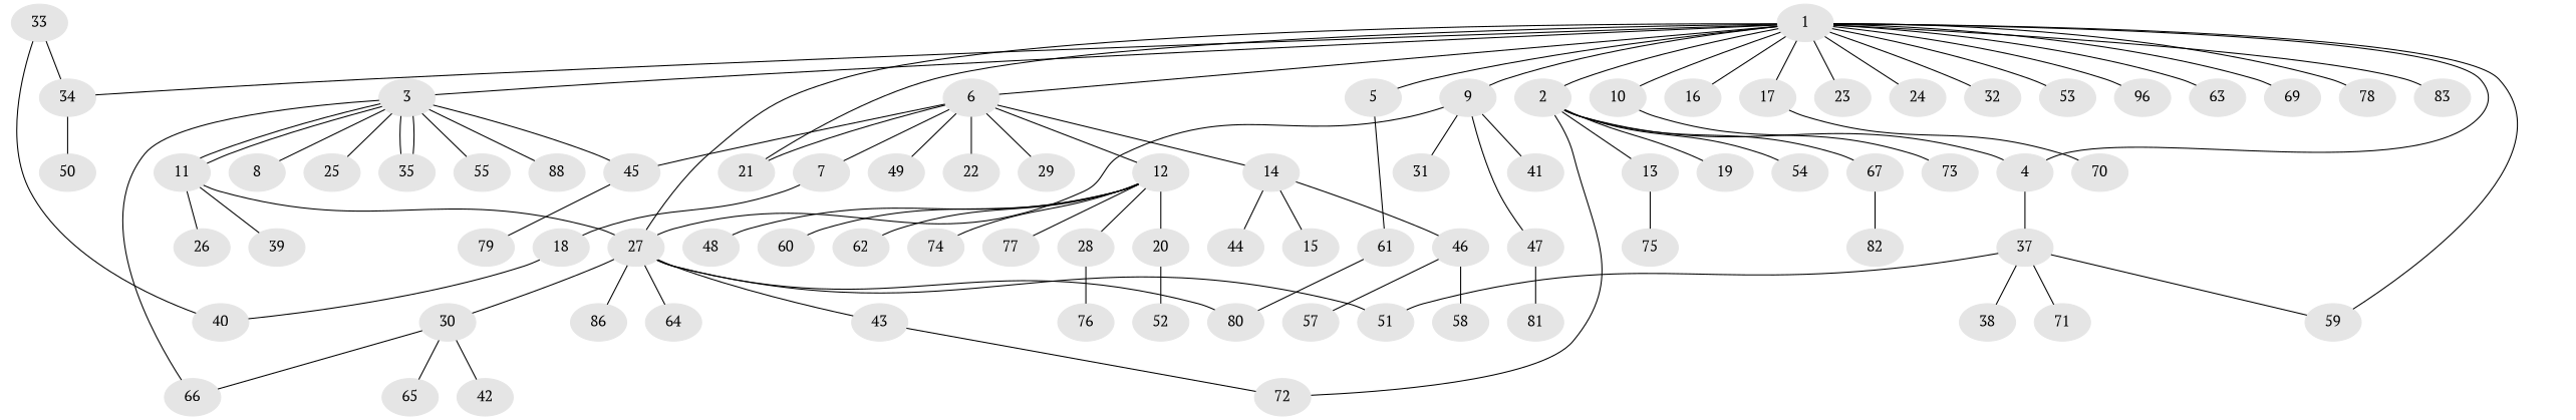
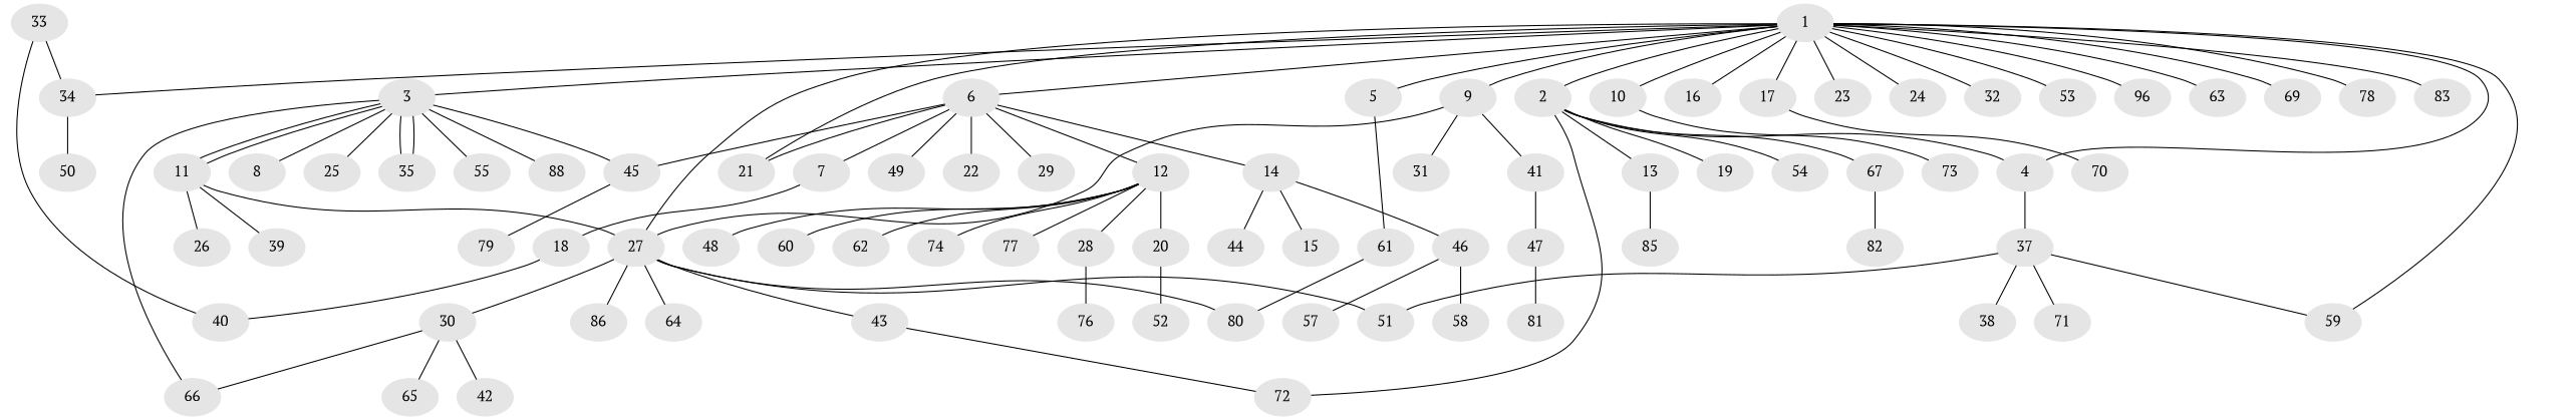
  graph {
    fontname="PT Serif"
    node [color=gray90 fontname="PT Serif" style=filled]
    edge [fontname="PT Serif"]
    1
    2
    3
    4
    5
    6
    9
    10
    16
    17
    21
    23
    24
    27
    32
    34
    53
    n18 [label=96]
    59
    63
    69
    78
    83
    13
    19
    54
    67
    72
    8
    11
    25
    35
    45
    55
    66
    n36 [label=88]
    37
    61
    7
    12
    14
    22
    29
    49
    31
    41
    47
    73
    70
    30
    n51 [label=86]
    43
    51
    64
    80
    33
    40
    50
-   75
+   75 [label=85]
    82
    26
    39
    79
    38
    71
    18
    20
    28
    48
    60
    62
    74
    77
    15
    44
    46
    81
    52
    76
    57
    58
    42
    65
    1 -- 2
    1 -- 3
    1 -- 4
    1 -- 5
    1 -- 6
    1 -- 9
    1 -- 10
    1 -- 16
    1 -- 17
    1 -- 21
    1 -- 23
    1 -- 24
    1 -- 27
    1 -- 32
    1 -- 34
    1 -- 53
    1 -- n18
    1 -- 59
    1 -- 63
    1 -- 69
    1 -- 78
    1 -- 83
    2 -- 4
    2 -- 13
    2 -- 19
    2 -- 54
    2 -- 67
    2 -- 72
    3 -- 8
    3 -- 11
    3 -- 11
    3 -- 25
    3 -- 35
    3 -- 35
    3 -- 45
    3 -- 55
    3 -- 66
    3 -- n36
    4 -- 37
    5 -- 61
    6 -- 21
    6 -- 45
    6 -- 7
    6 -- 12
    6 -- 14
    6 -- 22
    6 -- 29
    6 -- 49
    9 -- 27
    9 -- 31
    9 -- 41
-   9 -- 47
+   41 -- 47
    10 -- 73
    17 -- 70
    27 -- 30
    27 -- n51
    27 -- 43
    27 -- 51
    27 -- 64
    27 -- 80
    34 -- 50
    13 -- 75
    67 -- 82
    11 -- 27
    11 -- 26
    11 -- 39
    45 -- 79
    37 -- 59
    37 -- 51
    37 -- 38
    37 -- 71
    61 -- 80
    7 -- 18
    12 -- 20
    12 -- 28
    12 -- 48
    12 -- 60
    12 -- 62
    12 -- 74
    12 -- 77
    14 -- 15
    14 -- 44
    14 -- 46
    47 -- 81
    30 -- 66
    30 -- 42
    30 -- 65
    43 -- 72
    33 -- 34
    33 -- 40
    18 -- 40
    20 -- 52
    28 -- 76
    46 -- 57
    46 -- 58
  }
